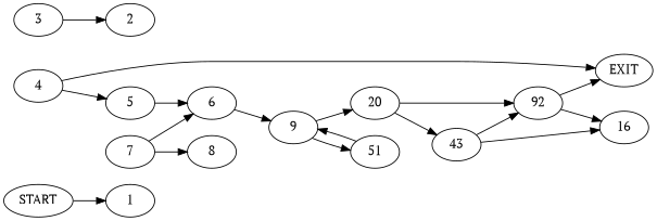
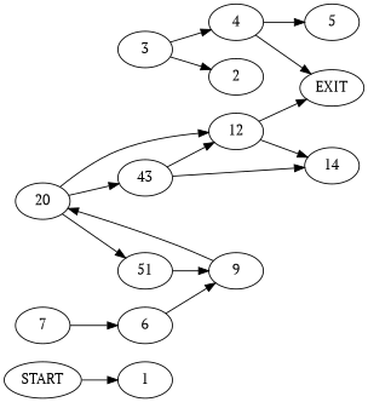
  digraph {
    fontname="PT Serif"
    rankdir=LR
    node [fontname="PT Serif"]
    edge [fontname="PT Serif"]
    n1 [label=START]
    1
    n3 [label=EXIT]
    3
    2
    4
    5
    6
    9
    7
-   8
    n12 [label=20]
    n13 [label=51]
-   12 [label=92]
+   12
    n15 [label=43]
-   14 [label=16]
+   14
    n1 -> 1
    3 -> 2
+   3 -> 4
    4 -> n3
    4 -> 5
-   5 -> 6
    6 -> 9
    9 -> n12
-   9 -> n13
+   n12 -> n13
    7 -> 6
-   7 -> 8
    n12 -> 12
    n12 -> n15
    n13 -> 9
    12 -> n3
    12 -> 14
    n15 -> 12
    n15 -> 14
  }
